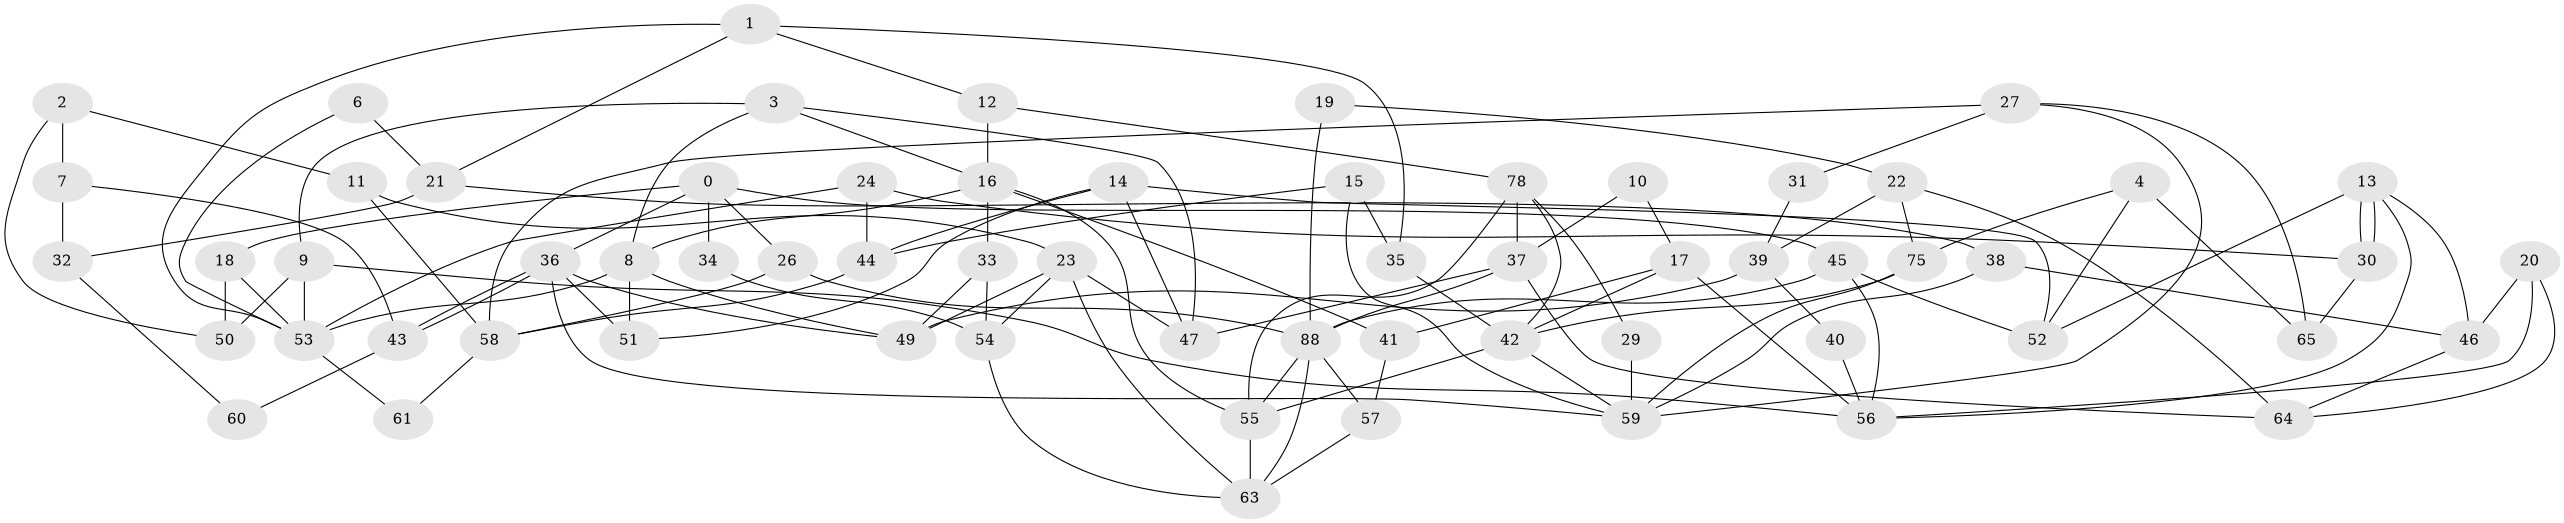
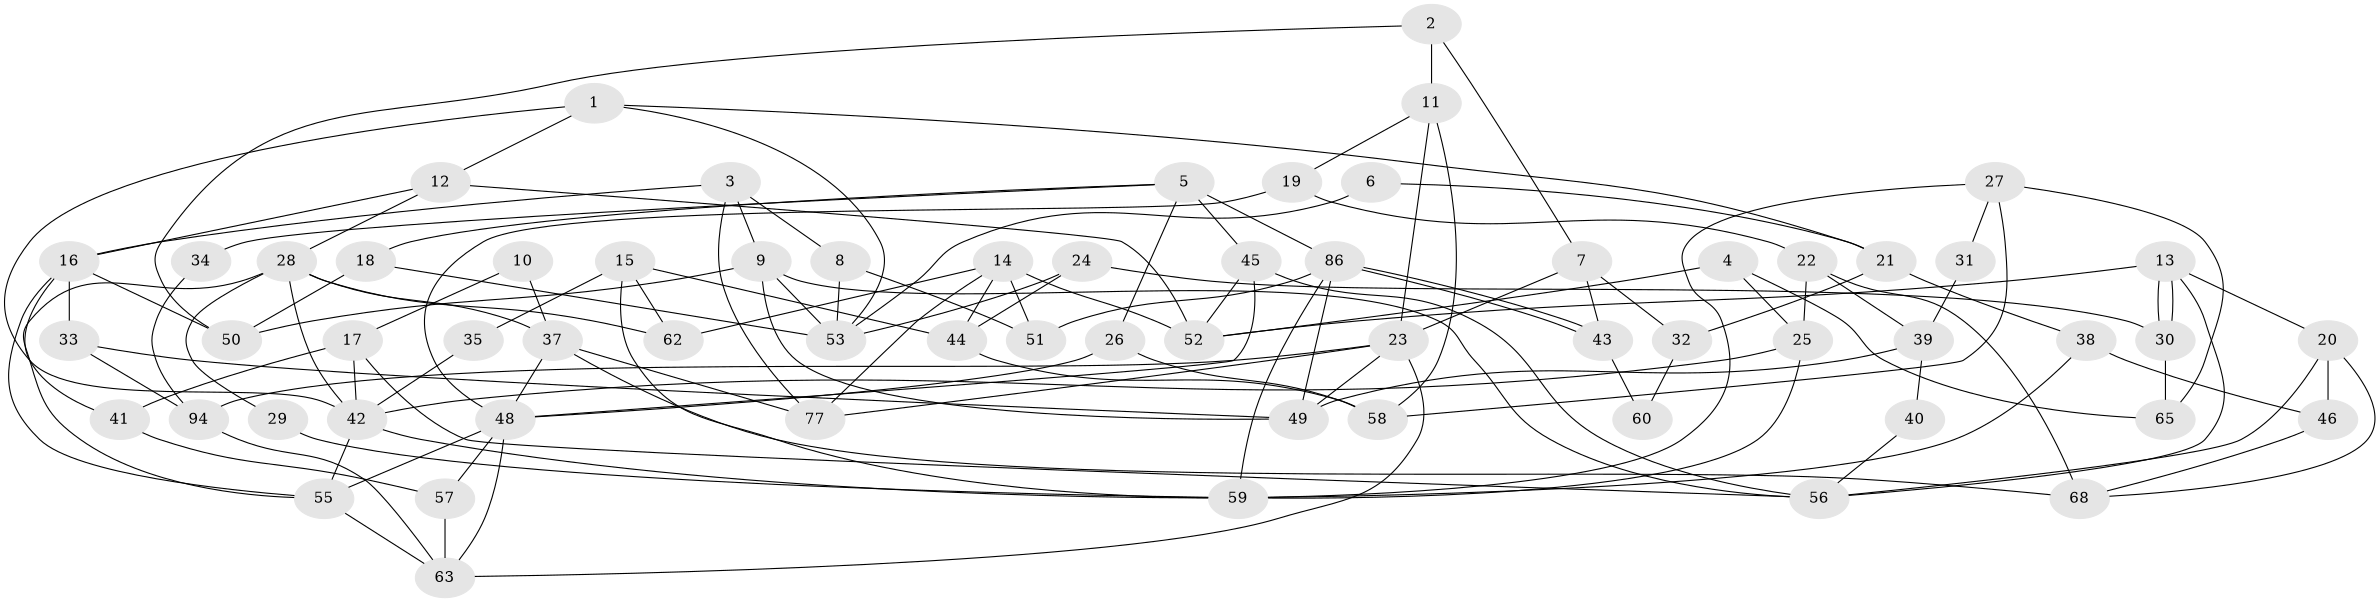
  graph {
    node [color=gray90 style=filled]
    1
    12
    21
    42
    53
    16
    52
-   28 [label=78]
+   28
    32
    38
    59
    55
-   61
-   54
+   54 [label=94]
    63
    2
    7
    11
    50
    23
    43
    19
    58
    3
    8
    9
-   47
+   47 [label=77]
    49
    51
    56
    33
    41
    4
-   25 [label=75]
+   25
    65
-   5 [label=0]
+   5
    18
    26
    34
-   36
+   36 [label=86]
    45
-   48 [label=88]
+   48
    6
    60
    10
    17
    37
-   64
+   64 [label=68]
    22
+   62
    29
    13
    30
    46
    14
    44
    15
    35
    57
    39
    20
    40
    24
    27
    31
    1 -- 12
    1 -- 21
-   1 -- 35
+   1 -- 42
    1 -- 53
    12 -- 16
+   12 -- 52
    12 -- 28
    21 -- 32
    21 -- 38
    42 -- 59
    42 -- 55
-   53 -- 61
    16 -- 55
-   16 -- 8
+   16 -- 50
    16 -- 33
    16 -- 41
    28 -- 42
    28 -- 55
    28 -- 37
+   28 -- 62
    28 -- 29
    32 -- 60
    38 -- 59
    38 -- 46
    55 -- 63
    54 -- 63
    2 -- 7
    2 -- 11
    2 -- 50
    7 -- 32
+   7 -- 23
    7 -- 43
    11 -- 23
+   11 -- 19
    11 -- 58
    23 -- 54
    23 -- 63
    23 -- 47
    23 -- 49
    43 -- 60
    19 -- 48
    19 -- 22
-   58 -- 61
    3 -- 16
    3 -- 8
    3 -- 9
    3 -- 47
    8 -- 53
-   8 -- 49
+   9 -- 49
    8 -- 51
    9 -- 53
    9 -- 50
    9 -- 56
    33 -- 54
    33 -- 49
    41 -- 57
    4 -- 52
    4 -- 25
    4 -- 65
    25 -- 42
    25 -- 59
    5 -- 18
    5 -- 26
    5 -- 34
    5 -- 36
    5 -- 45
    18 -- 53
    18 -- 50
    26 -- 58
    26 -- 48
    34 -- 54
    36 -- 59
    36 -- 43
    36 -- 43
    36 -- 49
    36 -- 51
    45 -- 52
    45 -- 56
    45 -- 48
    48 -- 55
    48 -- 63
    48 -- 57
    6 -- 21
    6 -- 53
    10 -- 17
    10 -- 37
    17 -- 42
    17 -- 56
    17 -- 41
    37 -- 47
    37 -- 48
    37 -- 64
    22 -- 25
    22 -- 64
    22 -- 39
    29 -- 59
    13 -- 52
    13 -- 56
    13 -- 30
    13 -- 30
-   13 -- 46
+   13 -- 20
    30 -- 65
    46 -- 64
    14 -- 52
    14 -- 47
    14 -- 51
+   14 -- 62
    14 -- 44
    44 -- 58
    15 -- 59
+   15 -- 62
    15 -- 44
    15 -- 35
    35 -- 42
    57 -- 63
    39 -- 49
    39 -- 40
    20 -- 56
    20 -- 64
    20 -- 46
    40 -- 56
    24 -- 53
    24 -- 30
    24 -- 44
    27 -- 59
    27 -- 58
    27 -- 65
    27 -- 31
    31 -- 39
  }
